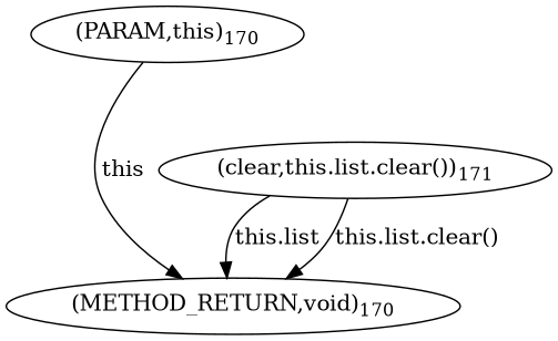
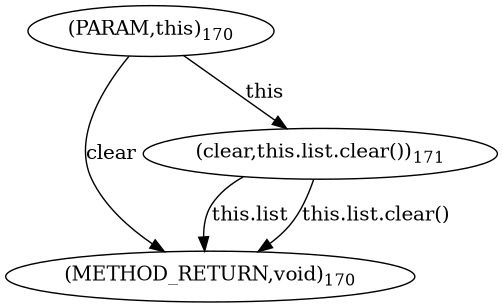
  digraph {
    n1 [label=<(PARAM,this)<SUB>170</SUB>>]
    n2 [label=<(METHOD_RETURN,void)<SUB>170</SUB>>]
    n3 [label=<(clear,this.list.clear())<SUB>171</SUB>>]
-   n1 -> n2 [label=this]
+   n1 -> n2 [label=clear]
+   n1 -> n3 [label=this]
    n3 -> n2 [label="this.list"]
    n3 -> n2 [label="this.list.clear()"]
  }
